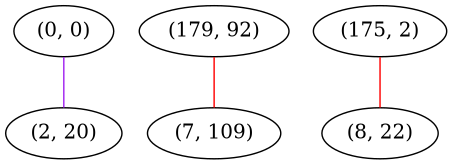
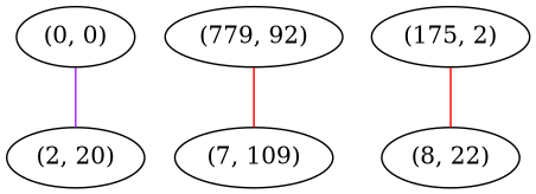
  graph {
    edge [color=red weight=1]
    "(0, 0)"
    "(2, 20)"
-   "(179, 92)"
+   "(179, 92)" [label="(779, 92)"]
    "(7, 109)"
    "(175, 2)"
    "(8, 22)"
    "(0, 0)" -- "(2, 20)" [color=purple weight=4]
    "(179, 92)" -- "(7, 109)"
    "(175, 2)" -- "(8, 22)"
  }
